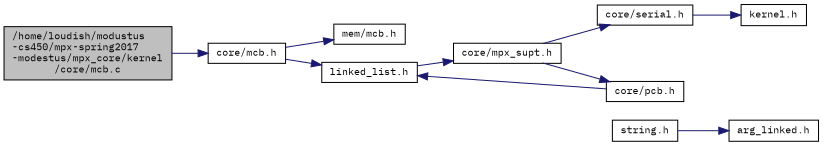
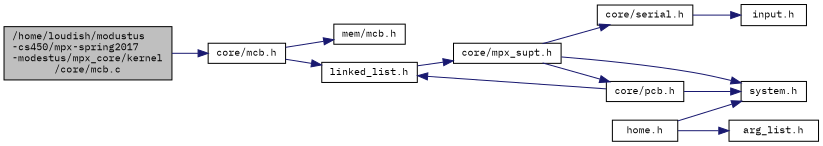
  digraph {
    fontname="IBM Plex Mono"
    rankdir=LR
    node [color=black fillcolor=white fontname="IBM Plex Mono" fontsize=10 shape=record style=filled]
    edge [color=midnightblue fontname="IBM Plex Mono" fontsize=10 labelfontname=Helvetica labelfontsize=10 style=solid]
    n1 [fillcolor=grey75 fontcolor=black height=0.2 label="/home/loudish/modustus\l-cs450/mpx-spring2017\l-modestus/mpx_core/kernel\l/core/mcb.c" width=0.4]
    n2 [height=0.2 label="core/mcb.h" width=0.4]
    n3 [height=0.2 label="mem/mcb.h" width=0.4]
    n4 [height=0.2 label="linked_list.h" width=0.4]
+   n5 [height=0.2 label="system.h" width=0.4]
    n6 [height=0.2 label="core/pcb.h" width=0.4]
    n7 [height=0.2 label="core/mpx_supt.h" width=0.4]
-   n8 [height=0.2 label="string.h" width=0.4]
-   n9 [height=0.2 label="arg_linked.h" width=0.4]
+   n8 [height=0.2 label="home.h" width=0.4]
+   n9 [height=0.2 label="arg_list.h" width=0.4]
    n10 [height=0.2 label="core/serial.h" width=0.4]
-   n11 [height=0.2 label="kernel.h" width=0.4]
+   n11 [height=0.2 label="input.h" width=0.4]
    n1 -> n2
    n2 -> n3
    n2 -> n4
    n4 -> n7
    n6 -> n4
+   n6 -> n5
+   n7 -> n5
    n7 -> n6
    n7 -> n10
+   n8 -> n5
    n8 -> n9
    n10 -> n11
  }
